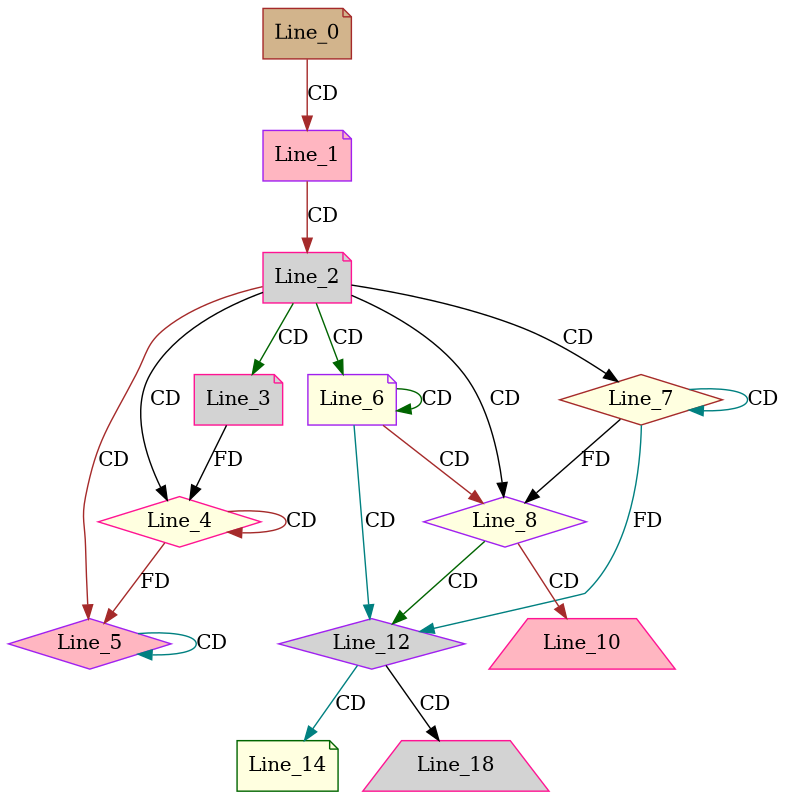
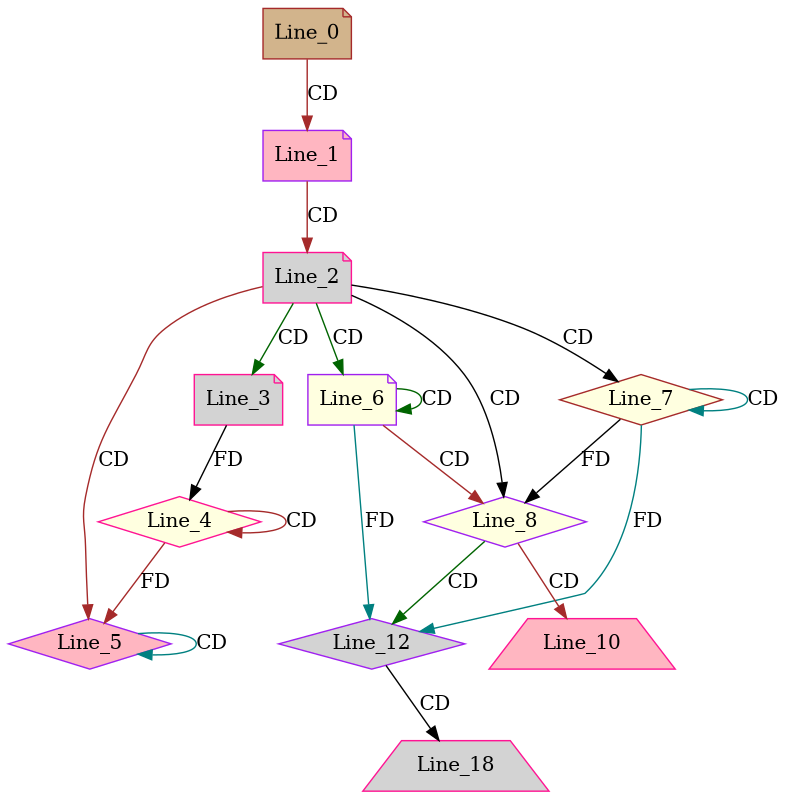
  digraph {
    node [color=purple fillcolor=lightyellow shape=note style=filled]
    edge [color=brown]
    Line_0 [color=brown fillcolor=tan]
    Line_1 [fillcolor=lightpink]
    Line_2 [color=deeppink fillcolor=lightgrey]
    Line_3 [color=deeppink fillcolor=lightgrey]
    Line_4 [color=deeppink shape=diamond]
    Line_5 [fillcolor=lightpink shape=diamond]
    Line_6
    Line_7 [color=brown shape=diamond]
    Line_8 [shape=diamond]
    Line_12 [fillcolor=lightgrey shape=diamond]
    Line_10 [color=deeppink fillcolor=lightpink shape=trapezium]
-   Line_14 [color=darkgreen]
    Line_18 [color=deeppink fillcolor=lightgrey shape=trapezium]
    Line_0 -> Line_1 [label=CD]
    Line_1 -> Line_2 [label=CD]
    Line_2 -> Line_3 [color=darkgreen label=CD]
-   Line_2 -> Line_4 [color=black label=CD]
    Line_2 -> Line_5 [label=CD]
    Line_2 -> Line_6 [color=darkgreen label=CD]
    Line_2 -> Line_7 [color=black label=CD]
    Line_2 -> Line_8 [color=black label=CD]
    Line_3 -> Line_4 [color=black label=FD]
    Line_4 -> Line_4 [label=CD]
    Line_4 -> Line_5 [label=FD]
    Line_5 -> Line_5 [color=teal label=CD]
    Line_6 -> Line_6 [color=darkgreen label=CD]
    Line_6 -> Line_8 [label=CD]
-   Line_6 -> Line_12 [color=teal label=CD]
+   Line_6 -> Line_12 [color=teal label=FD]
    Line_7 -> Line_7 [color=teal label=CD]
    Line_7 -> Line_8 [color=black label=FD]
    Line_7 -> Line_12 [color=teal label=FD]
    Line_8 -> Line_12 [color=darkgreen label=CD]
    Line_8 -> Line_10 [label=CD]
-   Line_12 -> Line_14 [color=teal label=CD]
    Line_12 -> Line_18 [color=black label=CD]
  }
